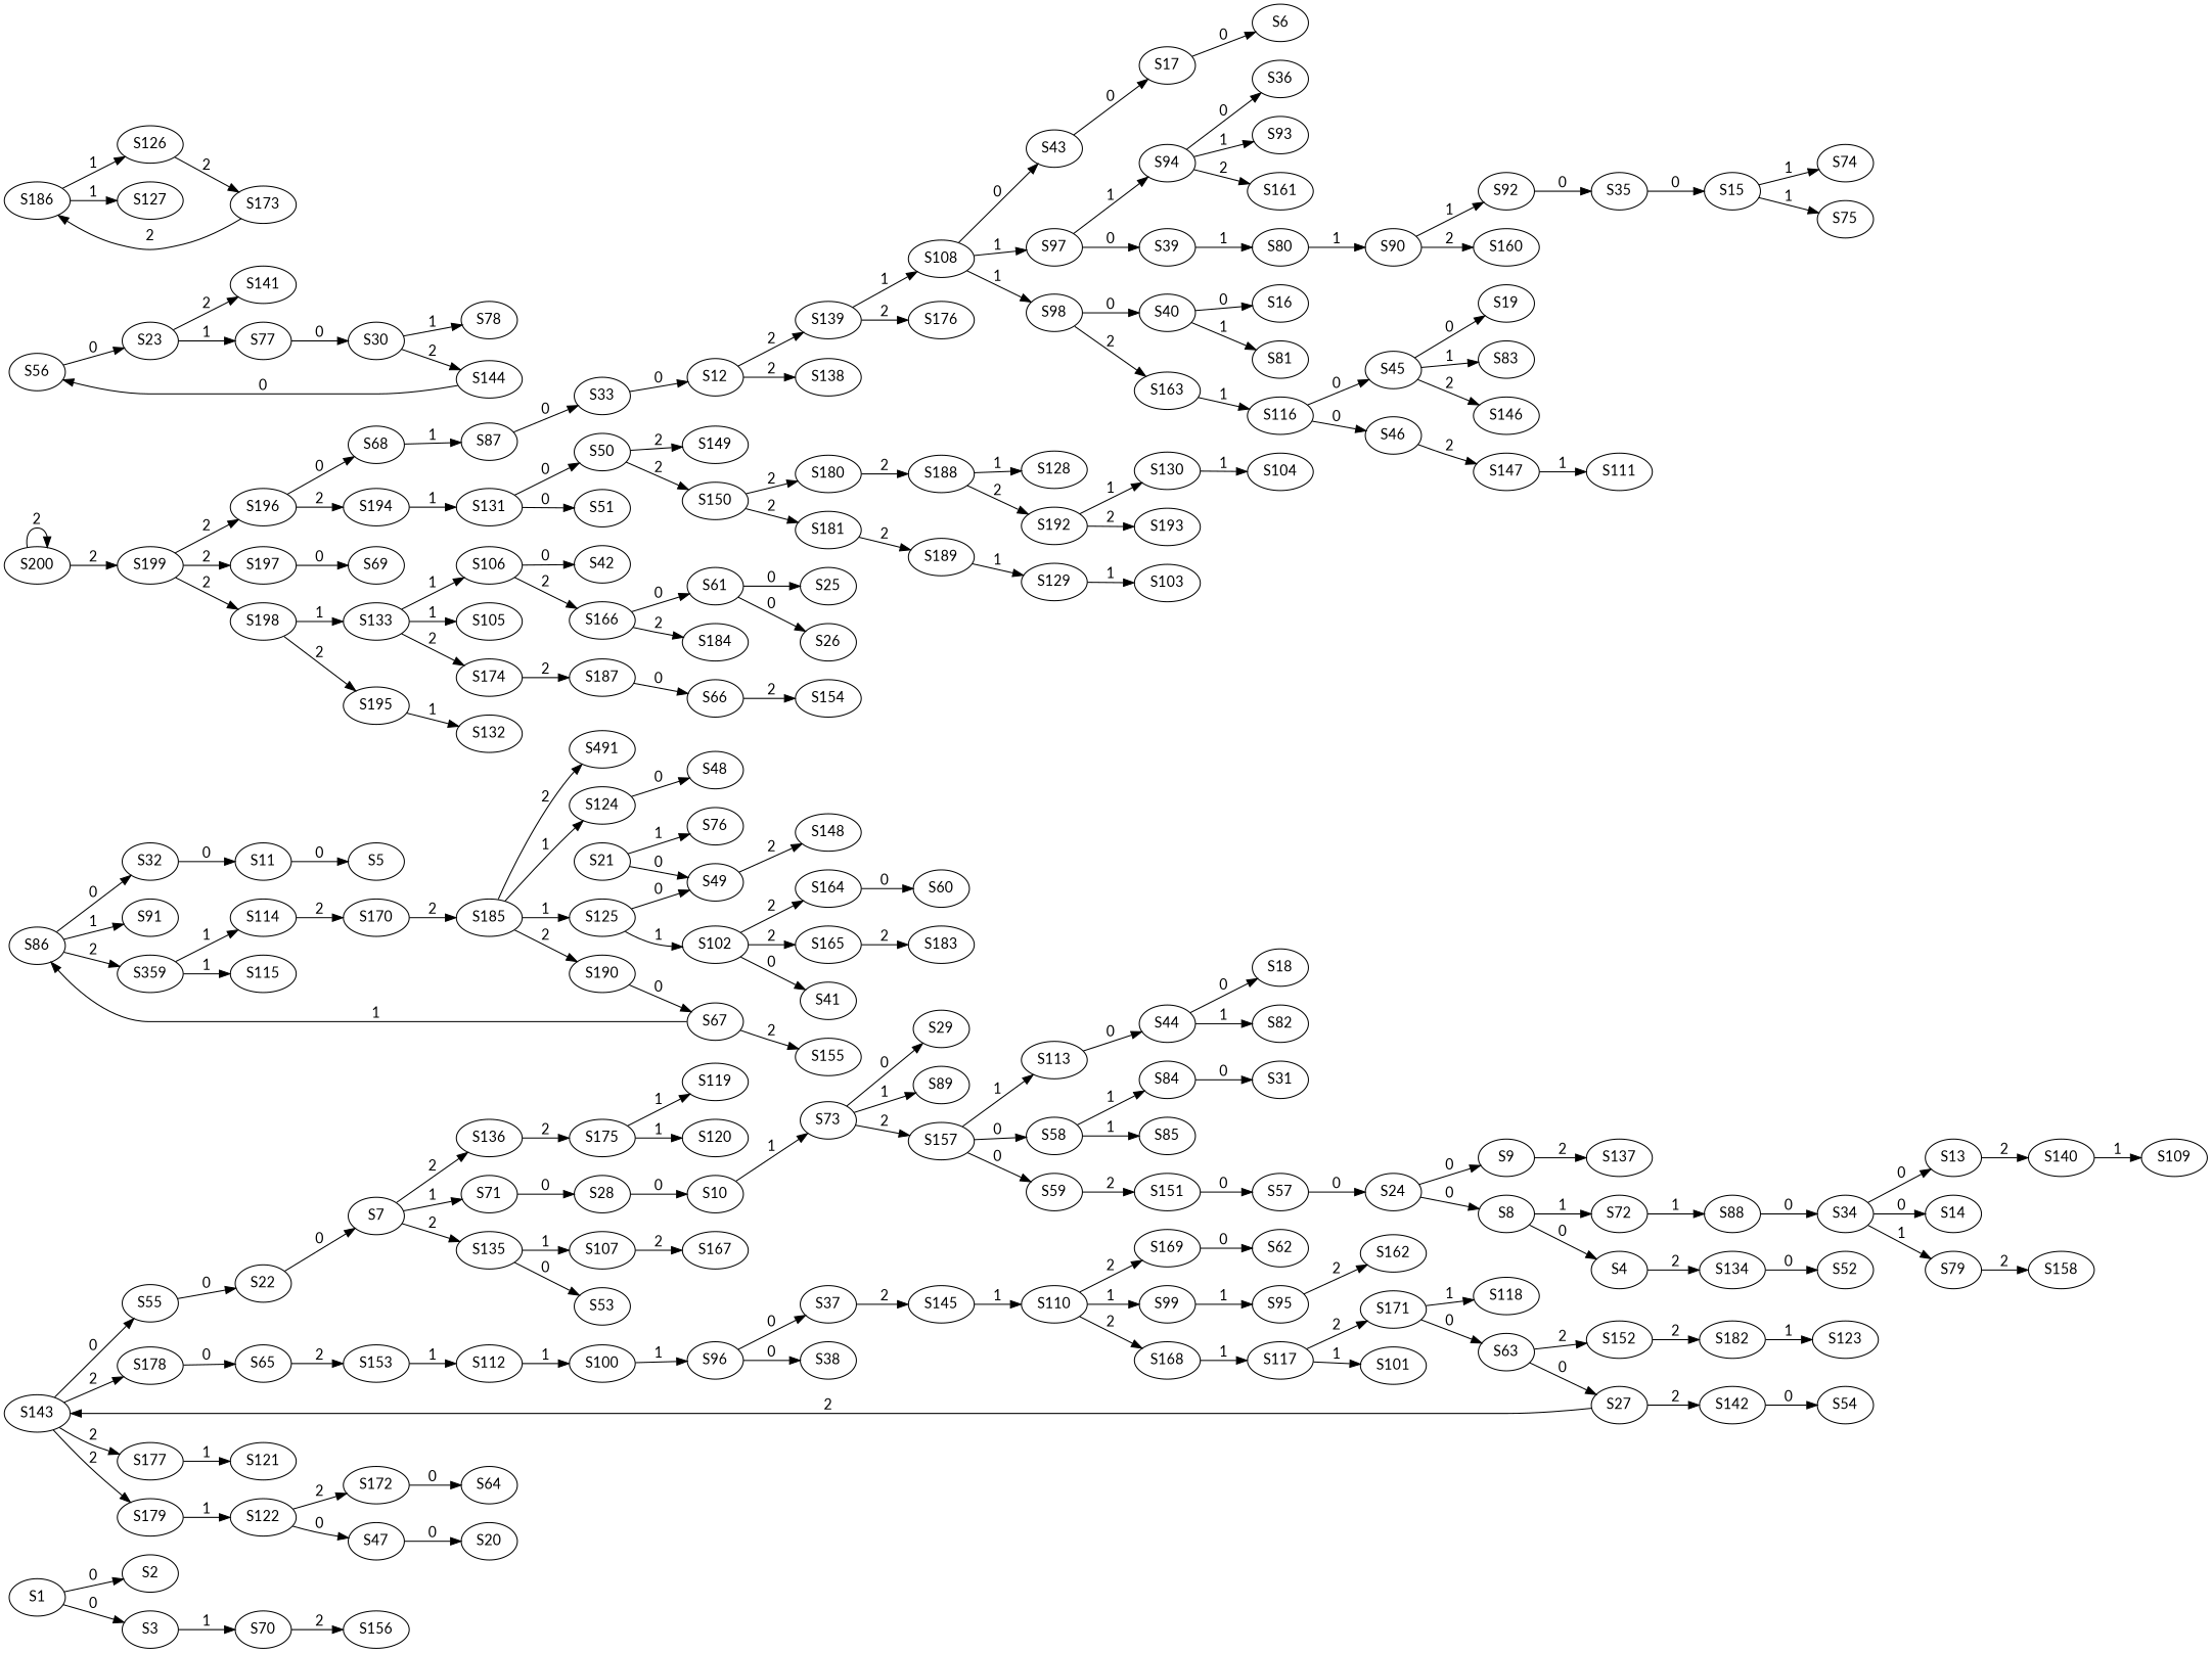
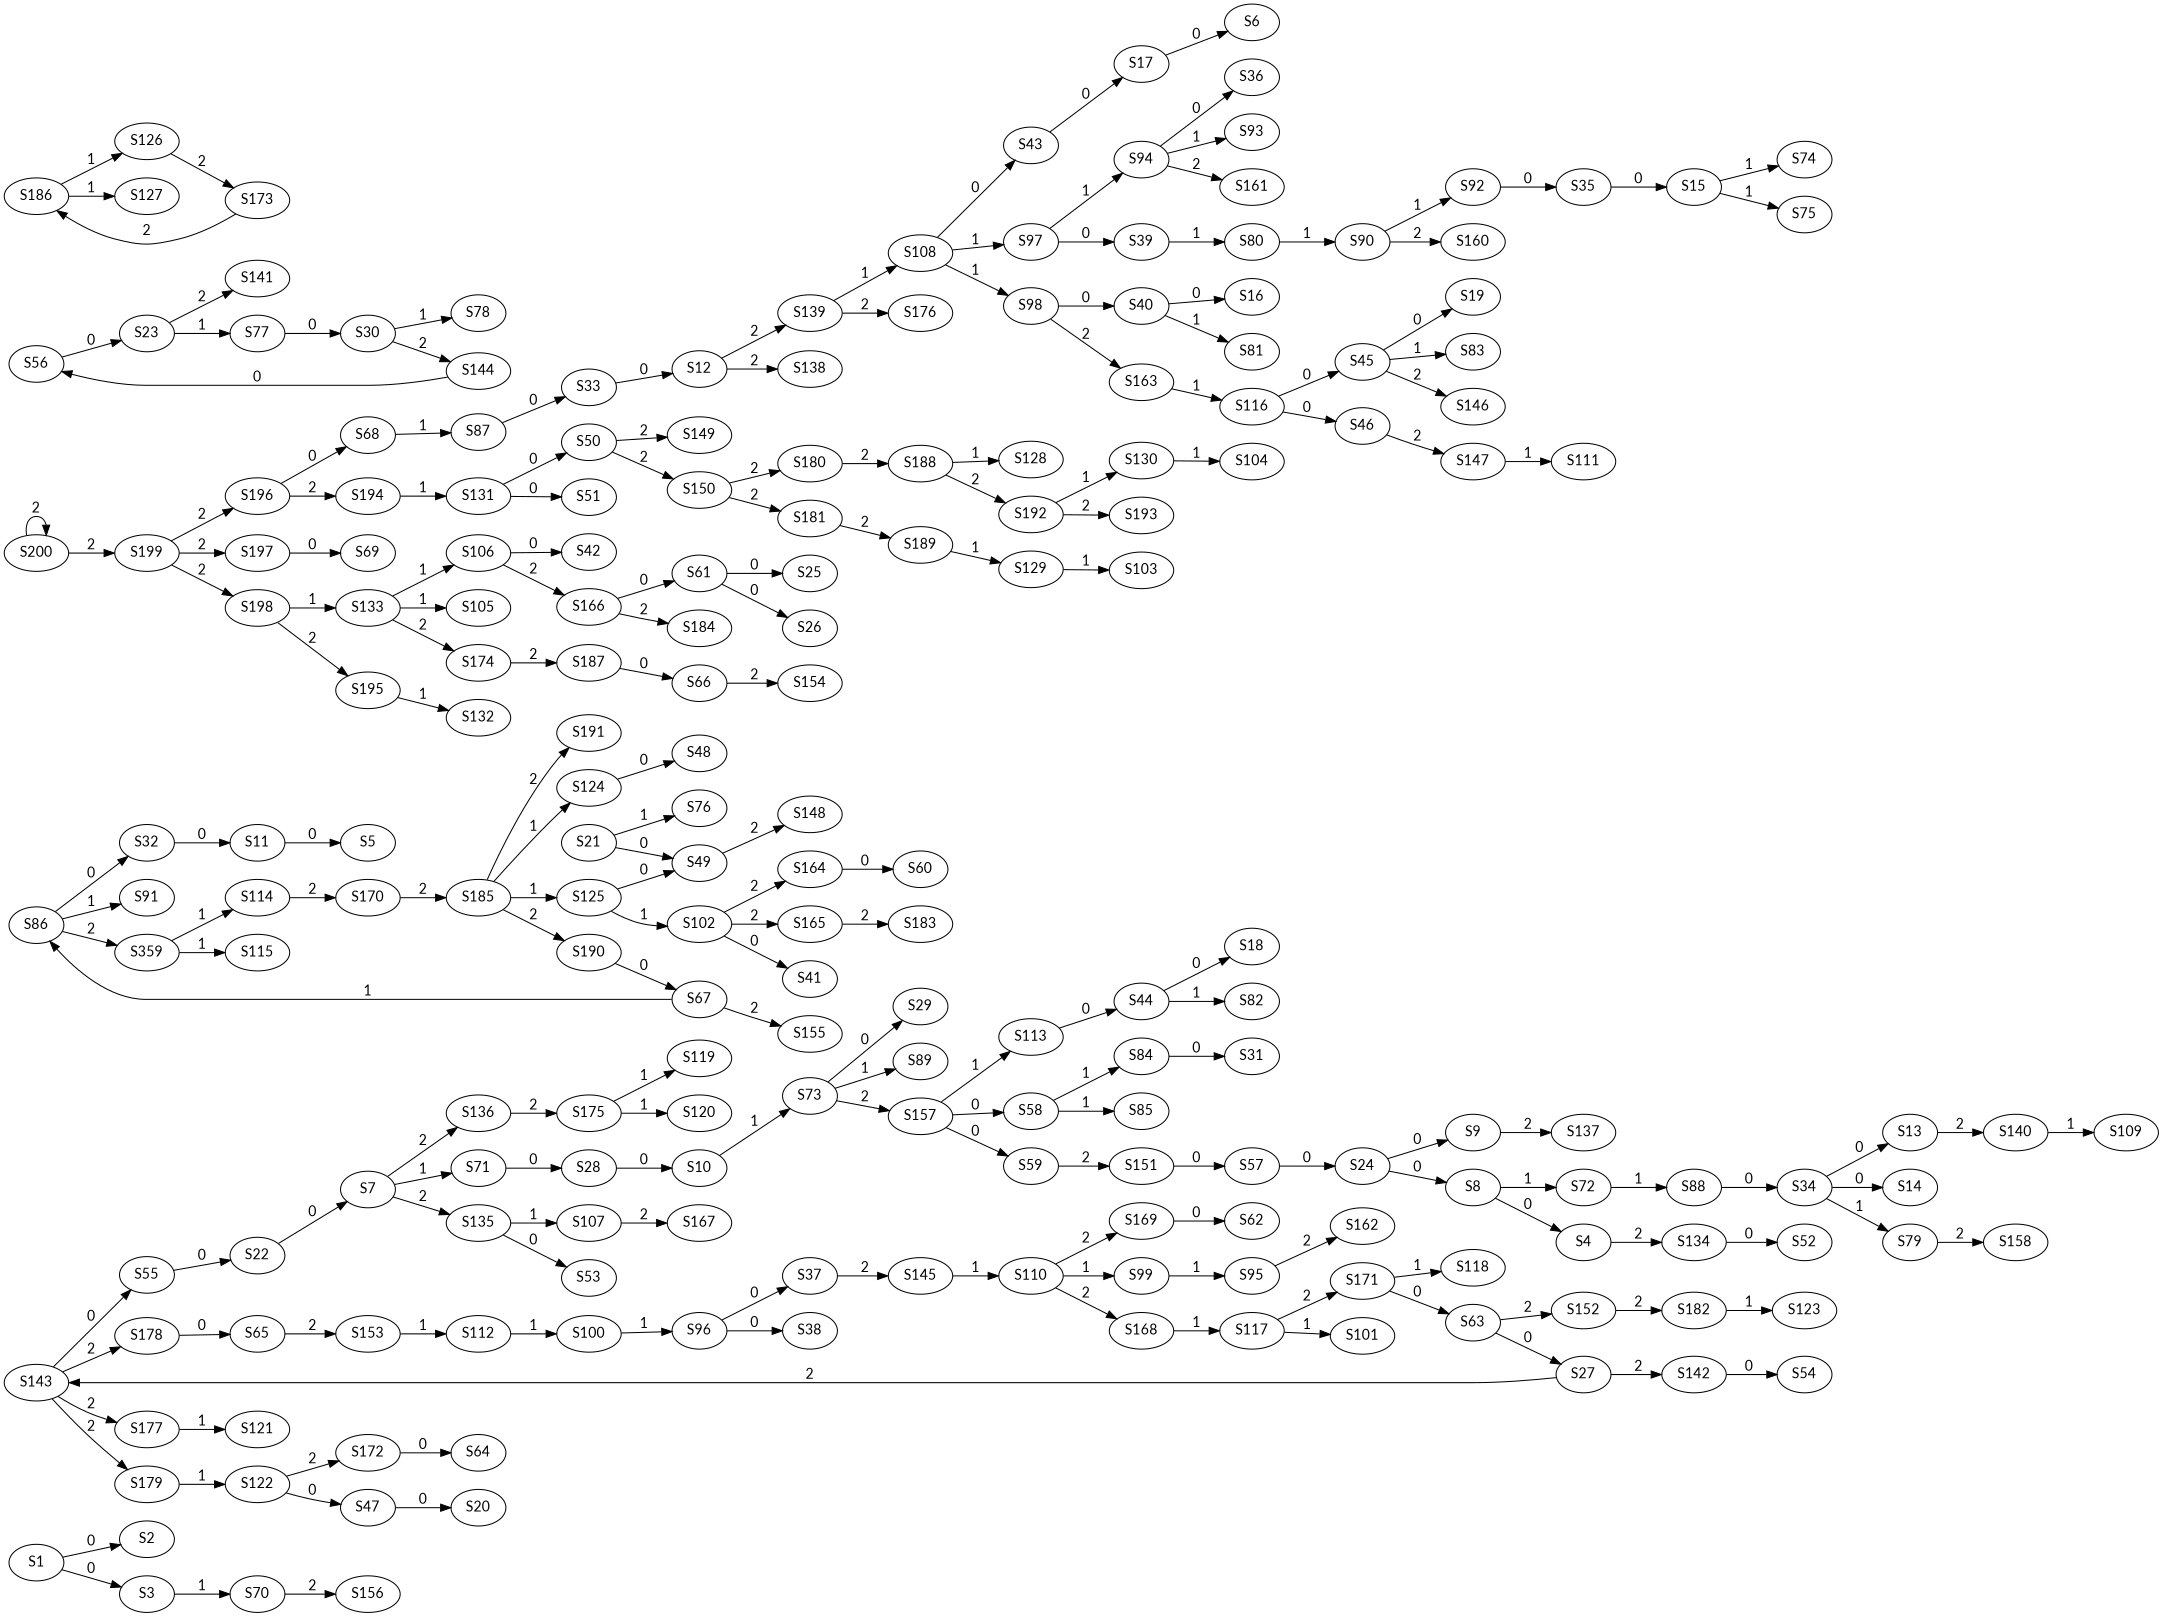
  strict digraph {
    fontname=Lato
    rankdir=LR
    node [fontname=Lato]
    edge [fontname=Lato]
    S1
    S2
    S3
    S70
    S156
    S8
    S4
    S72
    S134
    S88
    S52
    S11
    S5
    S17
    S6
    S22
    S7
    S71
    S135
    S136
    S28
    S53
    S107
    S175
    S24
    S9
    S137
    S10
    S73
    S29
    S157
    S89
    S32
    S33
    S12
    S139
    S138
    S108
    S176
    S34
    S13
    S14
    S79
    S140
    S158
    S109
    S35
    S15
    S74
    S75
    S40
    S16
    S81
    S43
    S44
    S18
    S82
    S45
    S19
    S83
    S146
    S47
    S20
    S49
    S148
    S21
    S76
    S55
    S56
    S23
    S77
    S141
    S30
    S57
    S61
    S25
    S26
    S63
    S27
    S152
    S142
    S143
    S182
    S54
    S178
    S177
    S179
    S113
    S58
    S59
    S144
    S78
    S84
    S31
    S86
    S91
    n97 [label=S359]
    S114
    S115
    S87
    S92
    S94
    S36
    S93
    S161
    S96
    S37
    S38
    S145
    S110
    S97
    S39
    S80
    S90
    S98
    S163
    S116
    S102
    S41
    S164
    S165
    S60
    S183
    S106
    S42
    S166
    S184
    S46
    S147
    S111
    S122
    S172
    S64
    S124
    S48
    S125
    S131
    S50
    S51
    S149
    S150
    S180
    S181
    S167
    S65
    S121
    S151
    S85
    S169
    S62
    S171
    S118
    S153
    S112
    S187
    S66
    S154
    S190
    S67
    S155
    S196
    S68
    S194
    S197
    S69
    S160
    S99
    S95
    S162
    S100
    S168
    S117
    S101
    S129
    S103
    S130
    S104
    S133
    S105
    S174
    S170
    S185
    S119
    S120
    S123
-   S191 [label=S491]
+   S191
    S186
    S126
    S127
    S173
    S188
    S128
    S192
    S193
    S189
    S195
    S132
    S198
    S199
    S200
    S1 -> S2 [label=0]
    S1 -> S3 [label=0]
    S3 -> S70 [label=1]
    S70 -> S156 [label=2]
    S8 -> S4 [label=0]
    S8 -> S72 [label=1]
    S4 -> S134 [label=2]
    S72 -> S88 [label=1]
    S134 -> S52 [label=0]
    S88 -> S34 [label=0]
    S11 -> S5 [label=0]
    S17 -> S6 [label=0]
    S22 -> S7 [label=0]
    S7 -> S71 [label=1]
    S7 -> S135 [label=2]
    S7 -> S136 [label=2]
    S71 -> S28 [label=0]
    S135 -> S53 [label=0]
    S135 -> S107 [label=1]
    S136 -> S175 [label=2]
    S28 -> S10 [label=0]
    S107 -> S167 [label=2]
    S175 -> S119 [label=1]
    S175 -> S120 [label=1]
    S24 -> S8 [label=0]
    S24 -> S9 [label=0]
    S9 -> S137 [label=2]
    S10 -> S73 [label=1]
    S73 -> S29 [label=0]
    S73 -> S157 [label=2]
    S73 -> S89 [label=1]
    S157 -> S113 [label=1]
    S157 -> S58 [label=0]
    S157 -> S59 [label=0]
    S32 -> S11 [label=0]
    S33 -> S12 [label=0]
    S12 -> S139 [label=2]
    S12 -> S138 [label=2]
    S139 -> S108 [label=1]
    S139 -> S176 [label=2]
    S108 -> S43 [label=0]
    S108 -> S97 [label=1]
    S108 -> S98 [label=1]
    S34 -> S13 [label=0]
    S34 -> S14 [label=0]
    S34 -> S79 [label=1]
    S13 -> S140 [label=2]
    S79 -> S158 [label=2]
    S140 -> S109 [label=1]
    S35 -> S15 [label=0]
    S15 -> S74 [label=1]
    S15 -> S75 [label=1]
    S40 -> S16 [label=0]
    S40 -> S81 [label=1]
    S43 -> S17 [label=0]
    S44 -> S18 [label=0]
    S44 -> S82 [label=1]
    S45 -> S19 [label=0]
    S45 -> S83 [label=1]
    S45 -> S146 [label=2]
    S47 -> S20 [label=0]
    S49 -> S148 [label=2]
    S21 -> S49 [label=0]
    S21 -> S76 [label=1]
    S55 -> S22 [label=0]
    S56 -> S23 [label=0]
    S23 -> S77 [label=1]
    S23 -> S141 [label=2]
    S77 -> S30 [label=0]
    S30 -> S144 [label=2]
    S30 -> S78 [label=1]
    S57 -> S24 [label=0]
    S61 -> S25 [label=0]
    S61 -> S26 [label=0]
    S63 -> S27 [label=0]
    S63 -> S152 [label=2]
    S27 -> S142 [label=2]
    S27 -> S143 [label=2]
    S152 -> S182 [label=2]
    S142 -> S54 [label=0]
    S143 -> S55 [label=0]
    S143 -> S178 [label=2]
    S143 -> S177 [label=2]
    S143 -> S179 [label=2]
    S182 -> S123 [label=1]
    S178 -> S65 [label=0]
    S177 -> S121 [label=1]
    S179 -> S122 [label=1]
    S113 -> S44 [label=0]
    S58 -> S84 [label=1]
    S58 -> S85 [label=1]
    S59 -> S151 [label=2]
    S144 -> S56 [label=0]
    S84 -> S31 [label=0]
    S86 -> S32 [label=0]
    S86 -> S91 [label=1]
    S86 -> n97 [label=2]
    n97 -> S114 [label=1]
    n97 -> S115 [label=1]
    S114 -> S170 [label=2]
    S87 -> S33 [label=0]
    S92 -> S35 [label=0]
    S94 -> S36 [label=0]
    S94 -> S93 [label=1]
    S94 -> S161 [label=2]
    S96 -> S37 [label=0]
    S96 -> S38 [label=0]
    S37 -> S145 [label=2]
    S145 -> S110 [label=1]
    S110 -> S169 [label=2]
    S110 -> S99 [label=1]
    S110 -> S168 [label=2]
    S97 -> S94 [label=1]
    S97 -> S39 [label=0]
    S39 -> S80 [label=1]
    S80 -> S90 [label=1]
    S90 -> S92 [label=1]
    S90 -> S160 [label=2]
    S98 -> S40 [label=0]
    S98 -> S163 [label=2]
    S163 -> S116 [label=1]
    S116 -> S45 [label=0]
    S116 -> S46 [label=0]
    S102 -> S41 [label=0]
    S102 -> S164 [label=2]
    S102 -> S165 [label=2]
    S164 -> S60 [label=0]
    S165 -> S183 [label=2]
    S106 -> S42 [label=0]
    S106 -> S166 [label=2]
    S166 -> S61 [label=0]
    S166 -> S184 [label=2]
    S46 -> S147 [label=2]
    S147 -> S111 [label=1]
    S122 -> S47 [label=0]
    S122 -> S172 [label=2]
    S172 -> S64 [label=0]
    S124 -> S48 [label=0]
    S125 -> S49 [label=0]
    S125 -> S102 [label=1]
    S131 -> S50 [label=0]
    S131 -> S51 [label=0]
    S50 -> S149 [label=2]
    S50 -> S150 [label=2]
    S150 -> S180 [label=2]
    S150 -> S181 [label=2]
    S180 -> S188 [label=2]
    S181 -> S189 [label=2]
    S65 -> S153 [label=2]
    S151 -> S57 [label=0]
    S169 -> S62 [label=0]
    S171 -> S63 [label=0]
    S171 -> S118 [label=1]
    S153 -> S112 [label=1]
    S112 -> S100 [label=1]
    S187 -> S66 [label=0]
    S66 -> S154 [label=2]
    S190 -> S67 [label=0]
    S67 -> S86 [label=1]
    S67 -> S155 [label=2]
    S196 -> S68 [label=0]
    S196 -> S194 [label=2]
    S68 -> S87 [label=1]
    S194 -> S131 [label=1]
    S197 -> S69 [label=0]
    S99 -> S95 [label=1]
    S95 -> S162 [label=2]
    S100 -> S96 [label=1]
    S168 -> S117 [label=1]
    S117 -> S171 [label=2]
    S117 -> S101 [label=1]
    S129 -> S103 [label=1]
    S130 -> S104 [label=1]
    S133 -> S106 [label=1]
    S133 -> S105 [label=1]
    S133 -> S174 [label=2]
    S174 -> S187 [label=2]
    S170 -> S185 [label=2]
    S185 -> S124 [label=1]
    S185 -> S125 [label=1]
    S185 -> S190 [label=2]
    S185 -> S191 [label=2]
    S186 -> S126 [label=1]
    S186 -> S127 [label=1]
    S126 -> S173 [label=2]
    S173 -> S186 [label=2]
    S188 -> S128 [label=1]
    S188 -> S192 [label=2]
    S192 -> S130 [label=1]
    S192 -> S193 [label=2]
    S189 -> S129 [label=1]
    S195 -> S132 [label=1]
    S198 -> S133 [label=1]
    S198 -> S195 [label=2]
    S199 -> S196 [label=2]
    S199 -> S197 [label=2]
    S199 -> S198 [label=2]
    S200 -> S199 [label=2]
    S200 -> S200 [label=2]
  }
